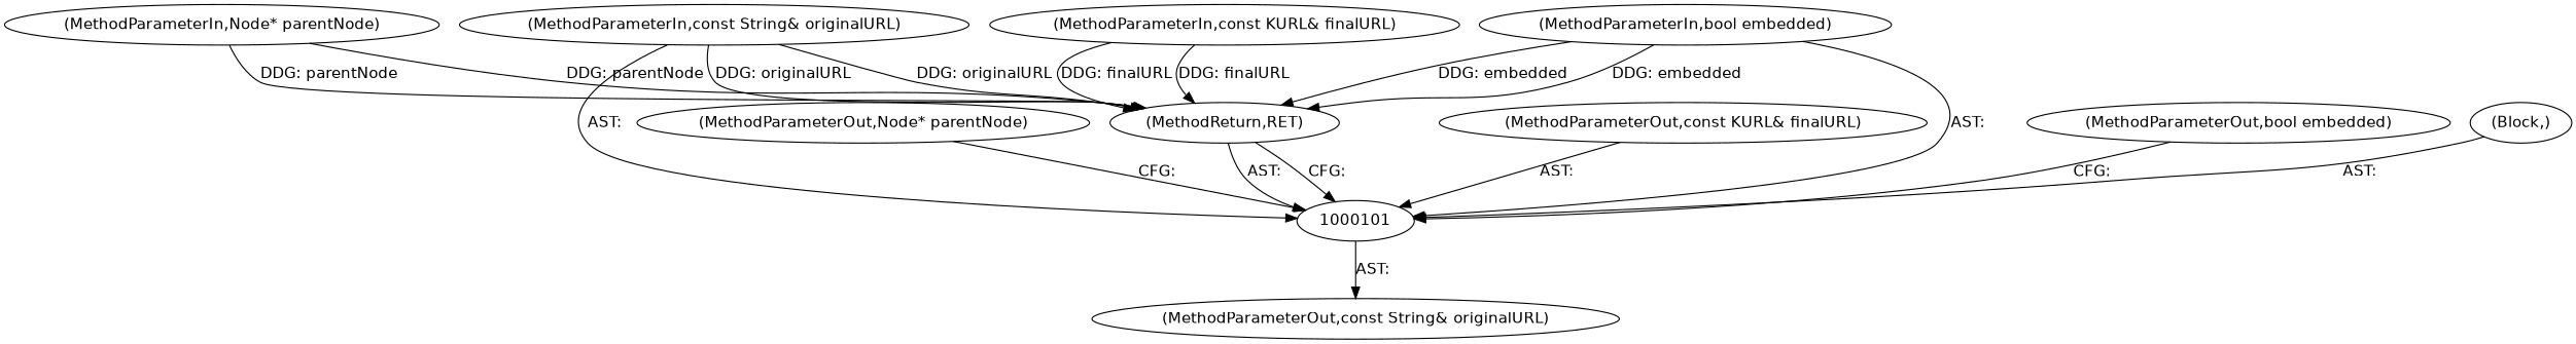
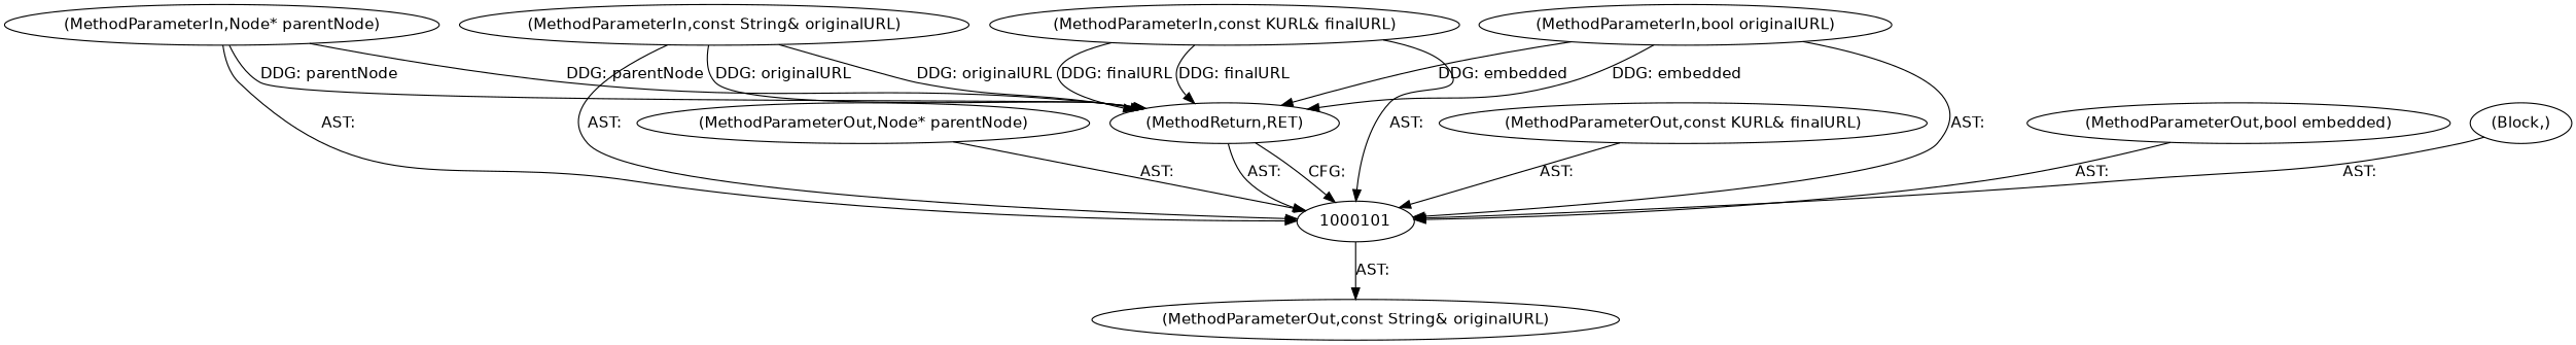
  digraph {
    fontname="DejaVu Sans"
    node [fontname="DejaVu Sans"]
    edge [fontname="DejaVu Sans"]
    n1 [label="(MethodReturn,RET)"]
    1000101
    n3 [label="(MethodParameterOut,const String& originalURL)"]
    n4 [label="(MethodParameterIn,Node* parentNode)"]
    n5 [label="(MethodParameterOut,Node* parentNode)"]
    n6 [label="(MethodParameterIn,const String& originalURL)"]
    n7 [label="(MethodParameterIn,const KURL& finalURL)"]
    n8 [label="(MethodParameterOut,const KURL& finalURL)"]
-   n9 [label="(MethodParameterIn,bool embedded)"]
+   n9 [label="(MethodParameterIn,bool originalURL)"]
    n10 [label="(MethodParameterOut,bool embedded)"]
    n11 [label="(Block,)"]
    n1 -> 1000101 [label="AST: "]
    n1 -> 1000101 [label="CFG: "]
    1000101 -> n3 [label="AST: "]
    n4 -> n1 [label="DDG: parentNode"]
    n4 -> n1 [label="DDG: parentNode"]
-   n5 -> 1000101 [label="CFG: "]
+   n4 -> 1000101 [label="AST: "]
+   n5 -> 1000101 [label="AST: "]
    n6 -> n1 [label="DDG: originalURL"]
    n6 -> n1 [label="DDG: originalURL"]
    n6 -> 1000101 [label="AST: "]
    n7 -> n1 [label="DDG: finalURL"]
    n7 -> n1 [label="DDG: finalURL"]
+   n7 -> 1000101 [label="AST: "]
    n8 -> 1000101 [label="AST: "]
    n9 -> n1 [label="DDG: embedded"]
    n9 -> n1 [label="DDG: embedded"]
    n9 -> 1000101 [label="AST: "]
-   n10 -> 1000101 [label="CFG: "]
+   n10 -> 1000101 [label="AST: "]
    n11 -> 1000101 [label="AST: "]
  }
